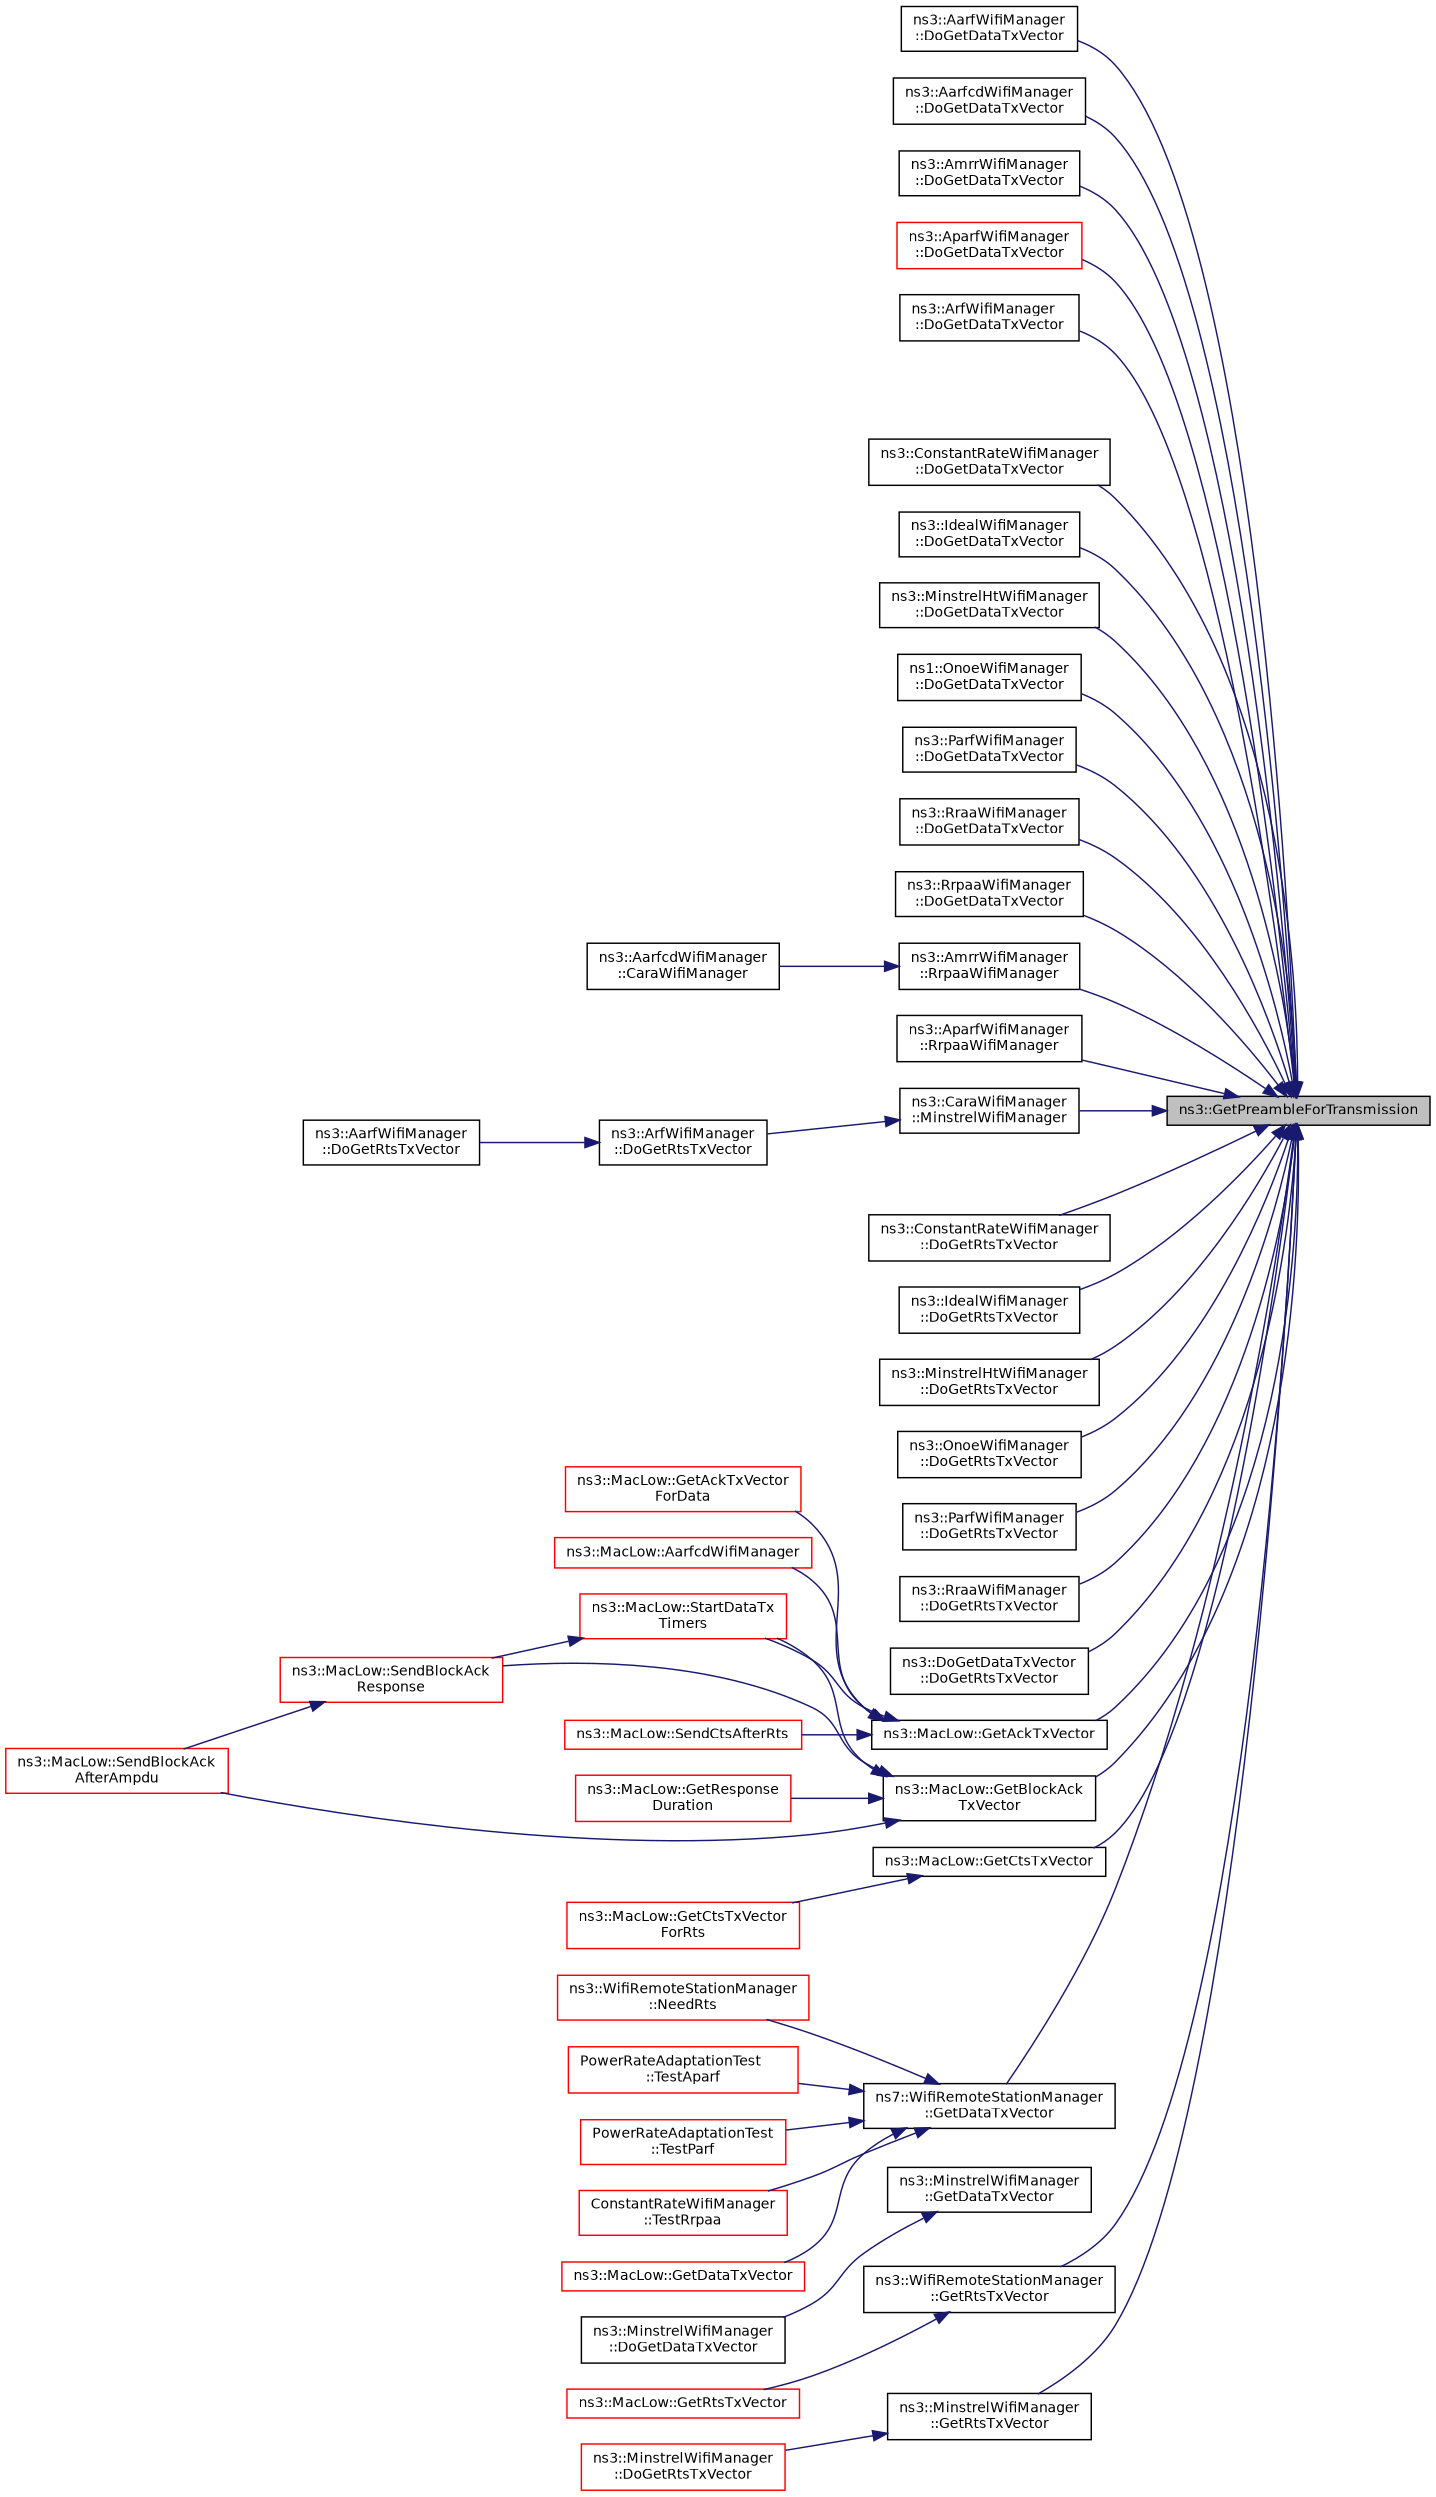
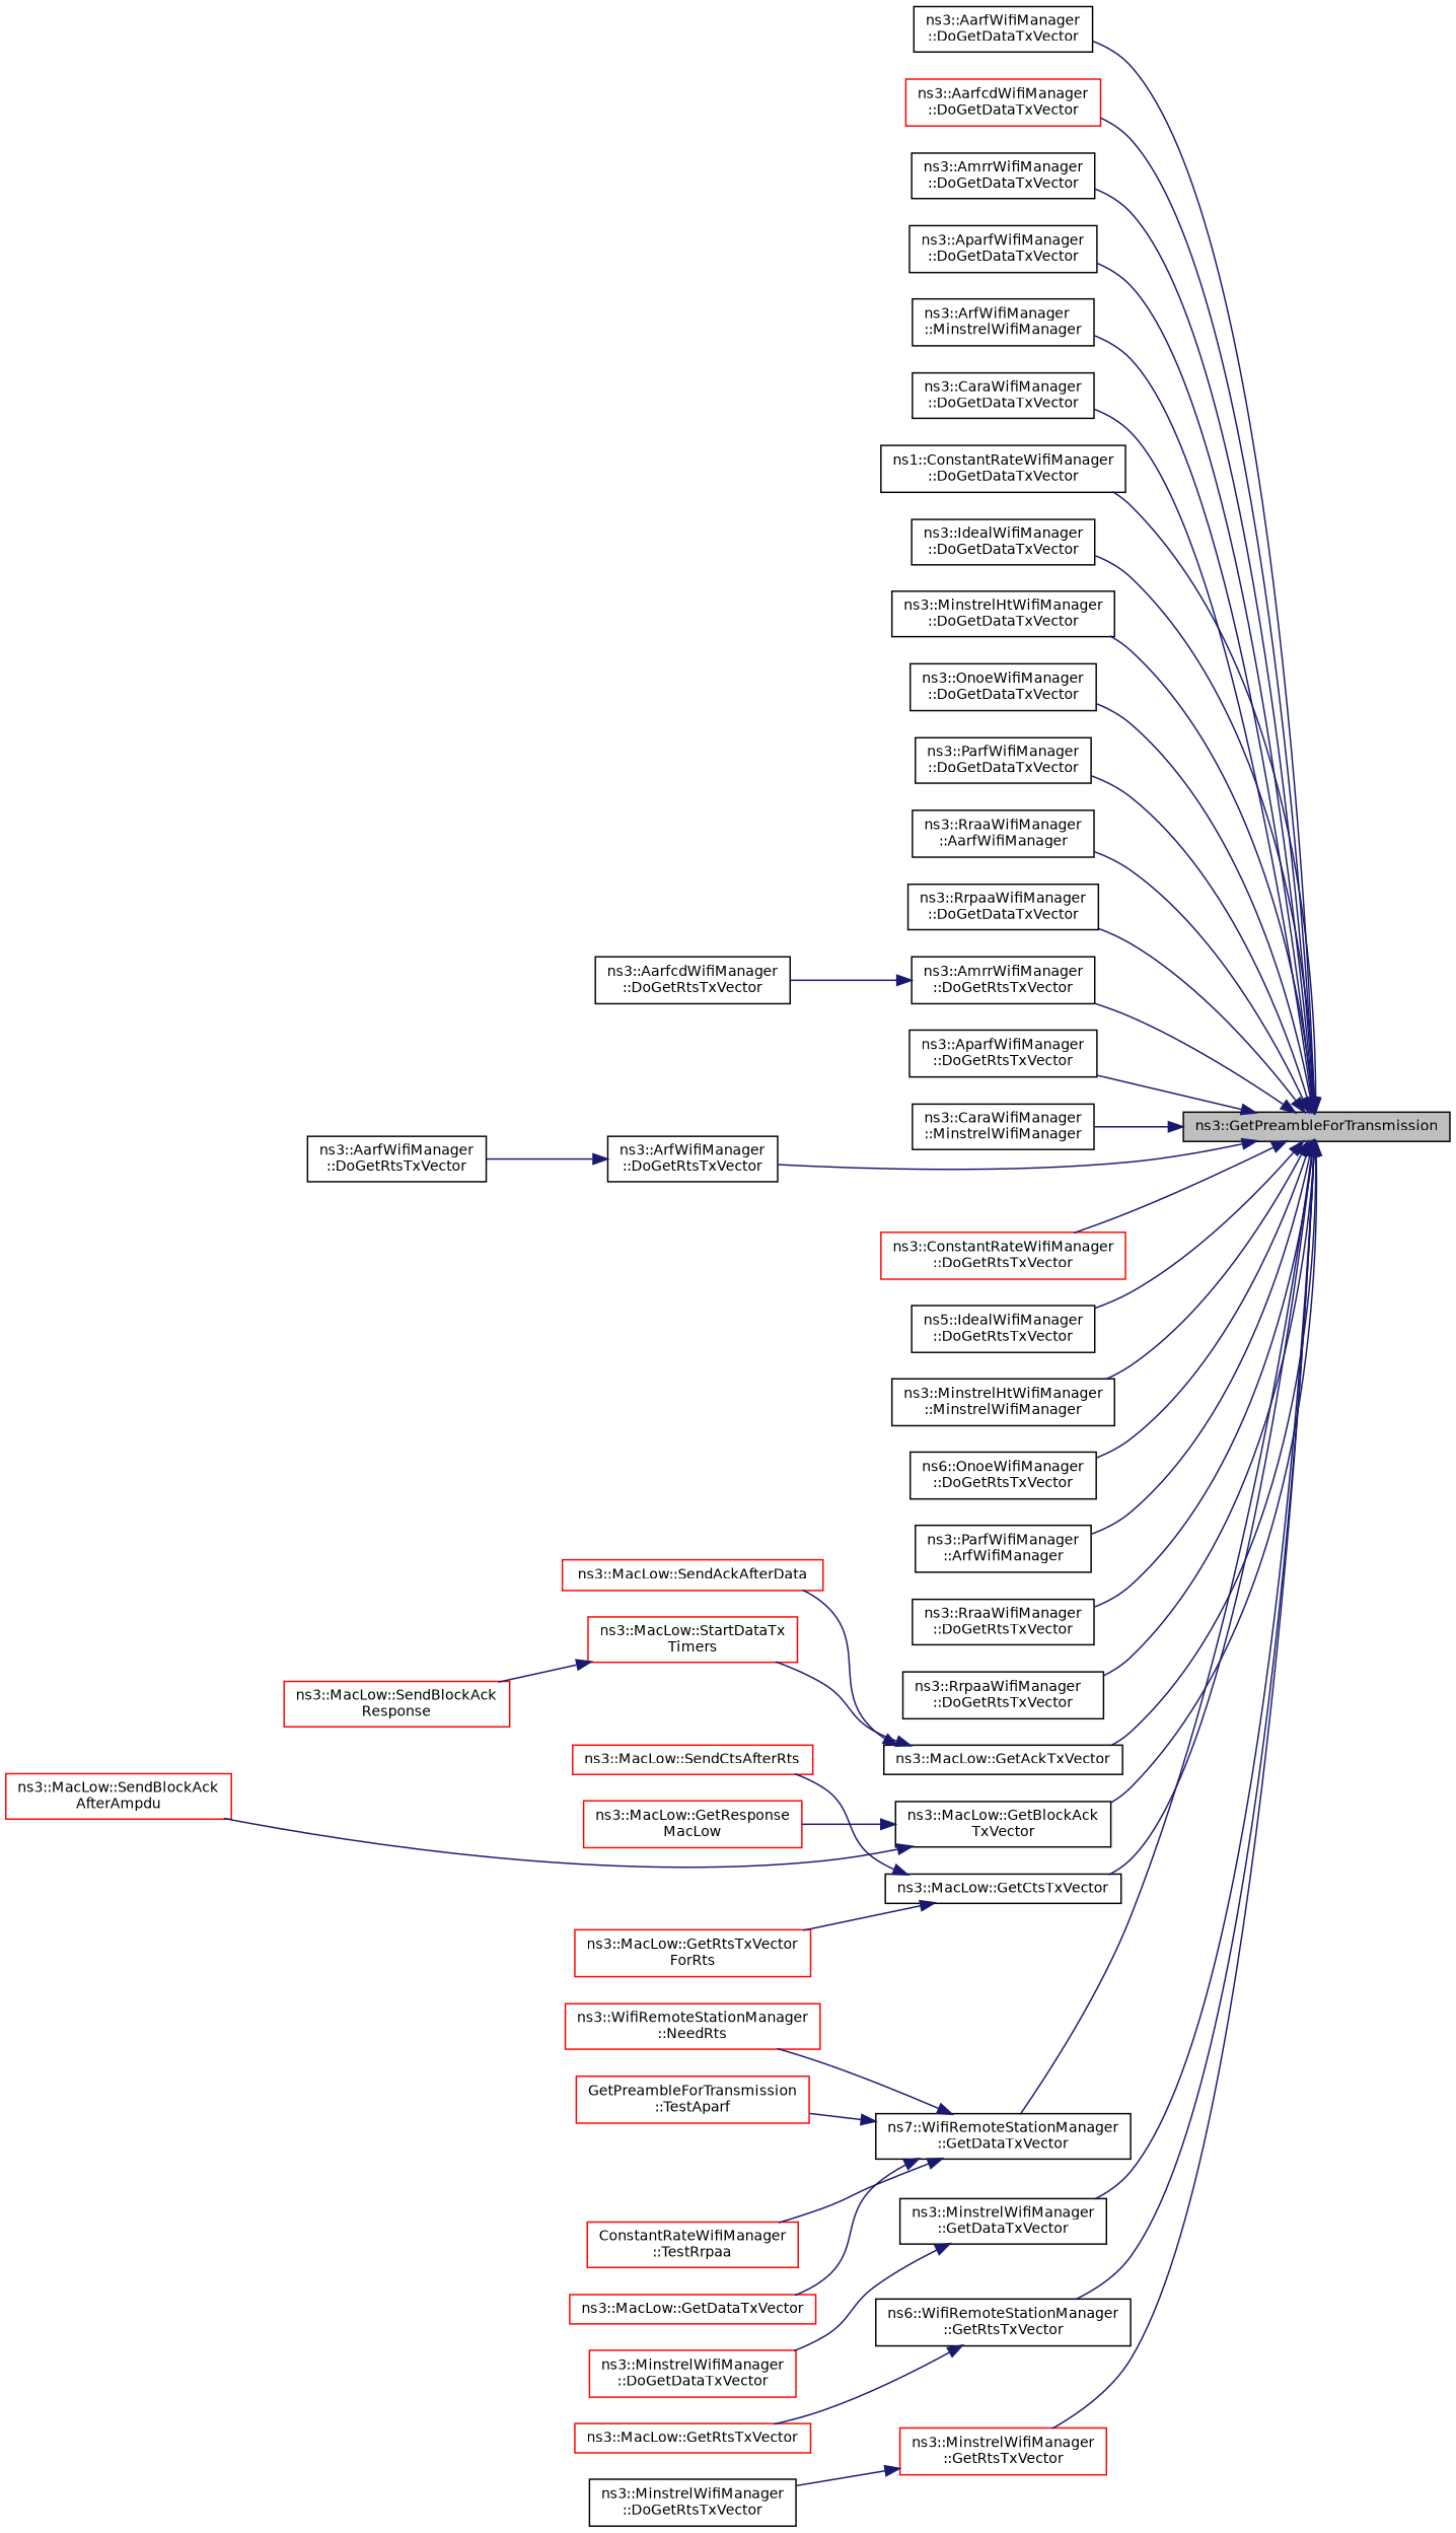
  digraph {
    rankdir=RL
    node [color=black fillcolor=white fontname=Helvetica fontsize=10 shape=record style=filled]
    edge [color=midnightblue dir=back fontname=Helvetica fontsize=10 labelfontname=Helvetica labelfontsize=10 style=solid]
    n1 [fillcolor=grey75 fontcolor=black height=0.2 label="ns3::GetPreambleForTransmission" width=0.4]
    n2 [height=0.2 label="ns3::AarfWifiManager\l::DoGetDataTxVector" width=0.4]
-   n3 [height=0.2 label="ns3::AarfcdWifiManager\l::DoGetDataTxVector" width=0.4]
+   n3 [color=red height=0.2 label="ns3::AarfcdWifiManager\l::DoGetDataTxVector" width=0.4]
    n4 [height=0.2 label="ns3::AmrrWifiManager\l::DoGetDataTxVector" width=0.4]
-   n5 [color=red height=0.2 label="ns3::AparfWifiManager\l::DoGetDataTxVector" width=0.4]
-   n6 [height=0.2 label="ns3::ArfWifiManager\l::DoGetDataTxVector" width=0.4]
-   n8 [height=0.2 label="ns3::ConstantRateWifiManager\l::DoGetDataTxVector" width=0.4]
+   n5 [height=0.2 label="ns3::AparfWifiManager\l::DoGetDataTxVector" width=0.4]
+   n6 [height=0.2 label="ns3::ArfWifiManager\l::MinstrelWifiManager" width=0.4]
+   n7 [height=0.2 label="ns3::CaraWifiManager\l::DoGetDataTxVector" width=0.4]
+   n8 [height=0.2 label="ns1::ConstantRateWifiManager\l::DoGetDataTxVector" width=0.4]
    n9 [height=0.2 label="ns3::IdealWifiManager\l::DoGetDataTxVector" width=0.4]
    n10 [height=0.2 label="ns3::MinstrelHtWifiManager\l::DoGetDataTxVector" width=0.4]
-   n11 [height=0.2 label="ns1::OnoeWifiManager\l::DoGetDataTxVector" width=0.4]
+   n11 [height=0.2 label="ns3::OnoeWifiManager\l::DoGetDataTxVector" width=0.4]
    n12 [height=0.2 label="ns3::ParfWifiManager\l::DoGetDataTxVector" width=0.4]
-   n13 [height=0.2 label="ns3::RraaWifiManager\l::DoGetDataTxVector" width=0.4]
+   n13 [height=0.2 label="ns3::RraaWifiManager\l::AarfWifiManager" width=0.4]
    n14 [height=0.2 label="ns3::RrpaaWifiManager\l::DoGetDataTxVector" width=0.4]
-   n15 [height=0.2 label="ns3::AmrrWifiManager\l::RrpaaWifiManager" width=0.4]
-   n16 [height=0.2 label="ns3::AparfWifiManager\l::RrpaaWifiManager" width=0.4]
+   n15 [height=0.2 label="ns3::AmrrWifiManager\l::DoGetRtsTxVector" width=0.4]
+   n16 [height=0.2 label="ns3::AparfWifiManager\l::DoGetRtsTxVector" width=0.4]
    n17 [height=0.2 label="ns3::ArfWifiManager\l::DoGetRtsTxVector" width=0.4]
    n18 [height=0.2 label="ns3::CaraWifiManager\l::MinstrelWifiManager" width=0.4]
-   n19 [height=0.2 label="ns3::ConstantRateWifiManager\l::DoGetRtsTxVector" width=0.4]
-   n20 [height=0.2 label="ns3::IdealWifiManager\l::DoGetRtsTxVector" width=0.4]
-   n21 [height=0.2 label="ns3::MinstrelHtWifiManager\l::DoGetRtsTxVector" width=0.4]
-   n22 [height=0.2 label="ns3::OnoeWifiManager\l::DoGetRtsTxVector" width=0.4]
-   n23 [height=0.2 label="ns3::ParfWifiManager\l::DoGetRtsTxVector" width=0.4]
+   n19 [color=red height=0.2 label="ns3::ConstantRateWifiManager\l::DoGetRtsTxVector" width=0.4]
+   n20 [height=0.2 label="ns5::IdealWifiManager\l::DoGetRtsTxVector" width=0.4]
+   n21 [height=0.2 label="ns3::MinstrelHtWifiManager\l::MinstrelWifiManager" width=0.4]
+   n22 [height=0.2 label="ns6::OnoeWifiManager\l::DoGetRtsTxVector" width=0.4]
+   n23 [height=0.2 label="ns3::ParfWifiManager\l::ArfWifiManager" width=0.4]
    n24 [height=0.2 label="ns3::RraaWifiManager\l::DoGetRtsTxVector" width=0.4]
-   n25 [height=0.2 label="ns3::DoGetDataTxVector\l::DoGetRtsTxVector" width=0.4]
+   n25 [height=0.2 label="ns3::RrpaaWifiManager\l::DoGetRtsTxVector" width=0.4]
    n26 [height=0.2 label="ns3::MacLow::GetAckTxVector" width=0.4]
    n27 [height=0.2 label="ns3::MacLow::GetBlockAck\lTxVector" width=0.4]
    n28 [height=0.2 label="ns3::MacLow::GetCtsTxVector" width=0.4]
    n29 [height=0.2 label="ns7::WifiRemoteStationManager\l::GetDataTxVector" width=0.4]
    n30 [height=0.2 label="ns3::MinstrelWifiManager\l::GetDataTxVector" width=0.4]
-   n31 [height=0.2 label="ns3::WifiRemoteStationManager\l::GetRtsTxVector" width=0.4]
-   n32 [height=0.2 label="ns3::MinstrelWifiManager\l::GetRtsTxVector" width=0.4]
+   n31 [height=0.2 label="ns6::WifiRemoteStationManager\l::GetRtsTxVector" width=0.4]
+   n32 [color=red height=0.2 label="ns3::MinstrelWifiManager\l::GetRtsTxVector" width=0.4]
    n33 [height=0.2 label="ns3::AarfWifiManager\l::DoGetRtsTxVector" width=0.4]
-   n34 [height=0.2 label="ns3::AarfcdWifiManager\l::CaraWifiManager" width=0.4]
-   n35 [color=red height=0.2 label="ns3::MacLow::GetAckTxVector\lForData" width=0.4]
-   n36 [color=red height=0.2 label="ns3::MacLow::AarfcdWifiManager" width=0.4]
+   n34 [height=0.2 label="ns3::AarfcdWifiManager\l::DoGetRtsTxVector" width=0.4]
+   n36 [color=red height=0.2 label="ns3::MacLow::SendAckAfterData" width=0.4]
    n37 [color=red height=0.2 label="ns3::MacLow::StartDataTx\lTimers" width=0.4]
    n38 [color=red height=0.2 label="ns3::MacLow::SendBlockAck\lResponse" width=0.4]
    n39 [color=red height=0.2 label="ns3::MacLow::SendBlockAck\lAfterAmpdu" width=0.4]
-   n40 [color=red height=0.2 label="ns3::MacLow::GetResponse\lDuration" width=0.4]
-   n41 [color=red height=0.2 label="ns3::MacLow::GetCtsTxVector\lForRts" width=0.4]
+   n40 [color=red height=0.2 label="ns3::MacLow::GetResponse\lMacLow" width=0.4]
+   n41 [color=red height=0.2 label="ns3::MacLow::GetRtsTxVector\lForRts" width=0.4]
    n42 [color=red height=0.2 label="ns3::MacLow::SendCtsAfterRts" width=0.4]
    n43 [color=red height=0.2 label="ns3::MacLow::GetDataTxVector" width=0.4]
    n44 [color=red height=0.2 label="ns3::WifiRemoteStationManager\l::NeedRts" width=0.4]
-   n45 [color=red height=0.2 label="PowerRateAdaptationTest\l::TestAparf" width=0.4]
-   n46 [color=red height=0.2 label="PowerRateAdaptationTest\l::TestParf" width=0.4]
+   n45 [color=red height=0.2 label="GetPreambleForTransmission\l::TestAparf" width=0.4]
    n47 [color=red height=0.2 label="ConstantRateWifiManager\l::TestRrpaa" width=0.4]
-   n48 [height=0.2 label="ns3::MinstrelWifiManager\l::DoGetDataTxVector" width=0.4]
+   n48 [color=red height=0.2 label="ns3::MinstrelWifiManager\l::DoGetDataTxVector" width=0.4]
    n49 [color=red height=0.2 label="ns3::MacLow::GetRtsTxVector" width=0.4]
-   n50 [color=red height=0.2 label="ns3::MinstrelWifiManager\l::DoGetRtsTxVector" width=0.4]
+   n50 [height=0.2 label="ns3::MinstrelWifiManager\l::DoGetRtsTxVector" width=0.4]
    n1 -> n2
    n1 -> n3
    n1 -> n4
    n1 -> n5
    n1 -> n6
+   n1 -> n7
    n1 -> n8
    n1 -> n9
    n1 -> n10
    n1 -> n11
    n1 -> n12
    n1 -> n13
    n1 -> n14
    n1 -> n15
    n1 -> n16
-   n18 -> n17
+   n1 -> n17
    n1 -> n18
    n1 -> n19
    n1 -> n20
    n1 -> n21
    n1 -> n22
    n1 -> n23
    n1 -> n24
    n1 -> n25
    n1 -> n26
    n1 -> n27
    n1 -> n28
    n1 -> n29
+   n1 -> n30
    n1 -> n31
    n1 -> n32
    n15 -> n34
    n17 -> n33
-   n26 -> n35
    n26 -> n36
    n26 -> n37
-   n27 -> n37
-   n27 -> n38
    n27 -> n39
    n27 -> n40
    n28 -> n41
-   n26 -> n42
+   n28 -> n42
    n29 -> n43
    n29 -> n44
    n29 -> n45
-   n29 -> n46
    n29 -> n47
    n30 -> n48
    n31 -> n49
    n32 -> n50
    n37 -> n38
-   n38 -> n39
  }
